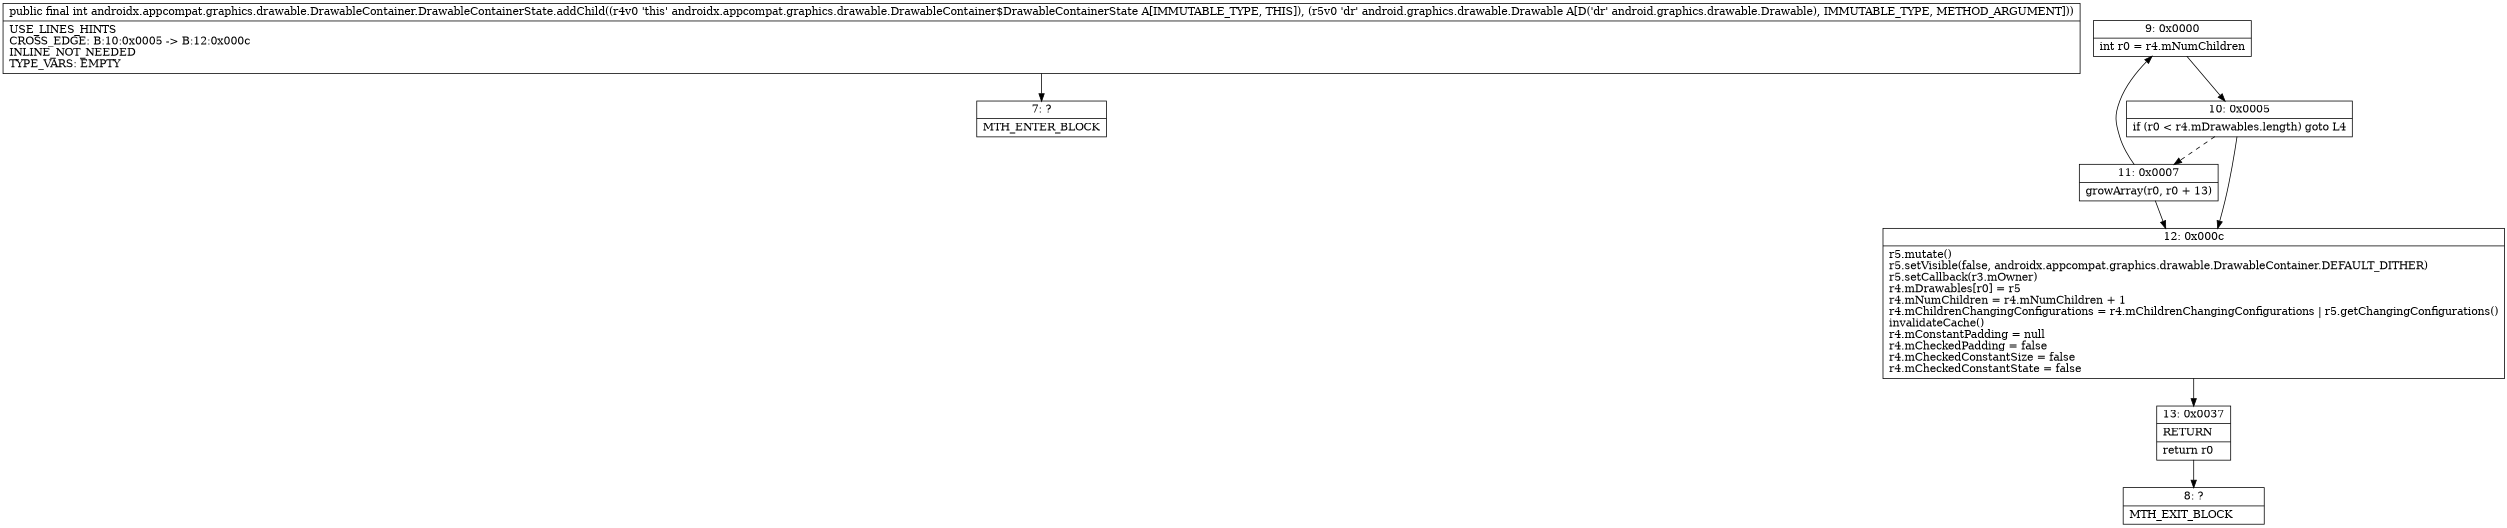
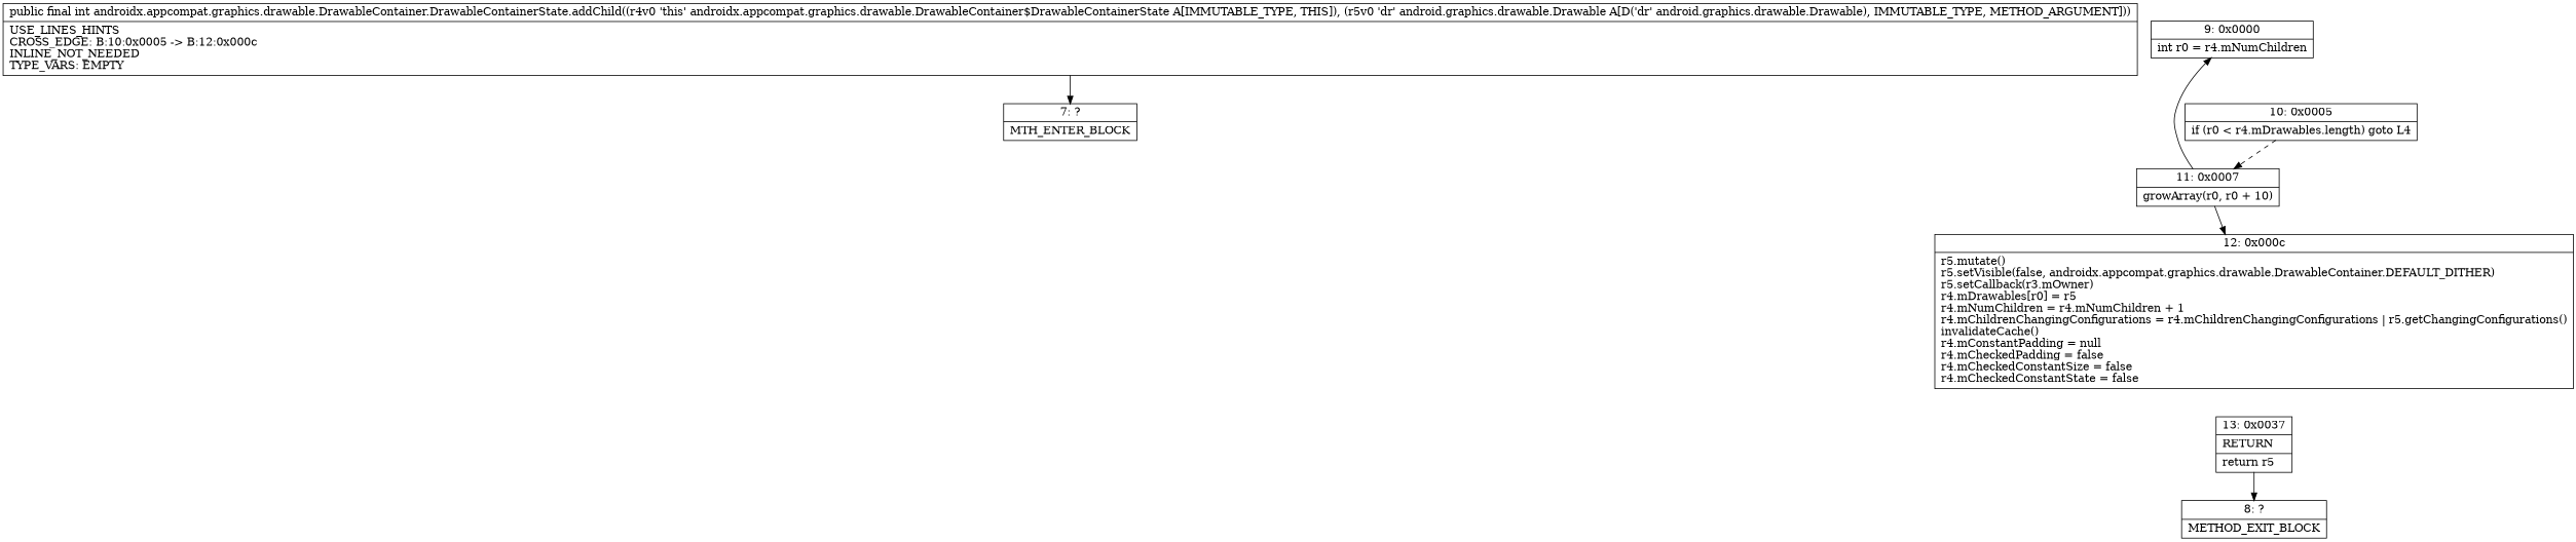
  digraph {
    node [shape=record]
    n1 [label="{7\:\ ?|MTH_ENTER_BLOCK\l}"]
    n2 [label="{9\:\ 0x0000|int r0 = r4.mNumChildren\l}"]
    n3 [label="{10\:\ 0x0005|if (r0 \< r4.mDrawables.length) goto L4\l}"]
-   n4 [label="{11\:\ 0x0007|growArray(r0, r0 + 13)\l}"]
+   n4 [label="{11\:\ 0x0007|growArray(r0, r0 + 10)\l}"]
    n5 [label="{12\:\ 0x000c|r5.mutate()\lr5.setVisible(false, androidx.appcompat.graphics.drawable.DrawableContainer.DEFAULT_DITHER)\lr5.setCallback(r3.mOwner)\lr4.mDrawables[r0] = r5\lr4.mNumChildren = r4.mNumChildren + 1\lr4.mChildrenChangingConfigurations = r4.mChildrenChangingConfigurations \| r5.getChangingConfigurations()\linvalidateCache()\lr4.mConstantPadding = null\lr4.mCheckedPadding = false\lr4.mCheckedConstantSize = false\lr4.mCheckedConstantState = false\l}"]
-   n6 [label="{13\:\ 0x0037|RETURN\l|return r0\l}"]
-   n7 [label="{8\:\ ?|MTH_EXIT_BLOCK\l}"]
+   n6 [label="{13\:\ 0x0037|RETURN\l|return r5\l}"]
+   n7 [label="{8\:\ ?|METHOD_EXIT_BLOCK\l}"]
    n8 [label="{public final int androidx.appcompat.graphics.drawable.DrawableContainer.DrawableContainerState.addChild((r4v0 'this' androidx.appcompat.graphics.drawable.DrawableContainer$DrawableContainerState A[IMMUTABLE_TYPE, THIS]), (r5v0 'dr' android.graphics.drawable.Drawable A[D('dr' android.graphics.drawable.Drawable), IMMUTABLE_TYPE, METHOD_ARGUMENT]))  | USE_LINES_HINTS\lCROSS_EDGE: B:10:0x0005 \-\> B:12:0x000c\lINLINE_NOT_NEEDED\lTYPE_VARS: EMPTY\l}"]
-   n2 -> n3
    n3 -> n4 [style=dashed]
-   n3 -> n5
    n4 -> n2
    n4 -> n5
-   n5 -> n6
    n6 -> n7
    n8 -> n1
  }
